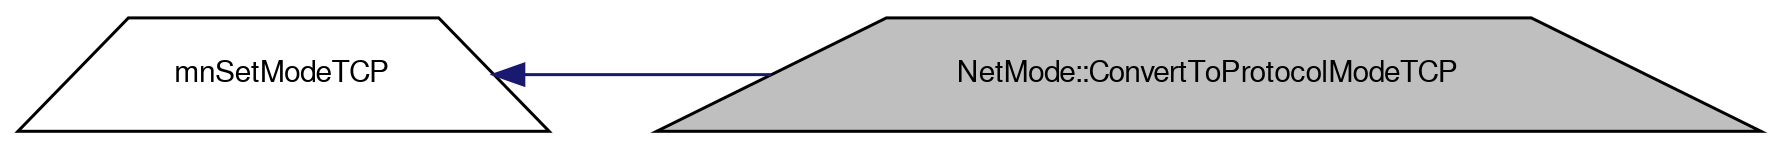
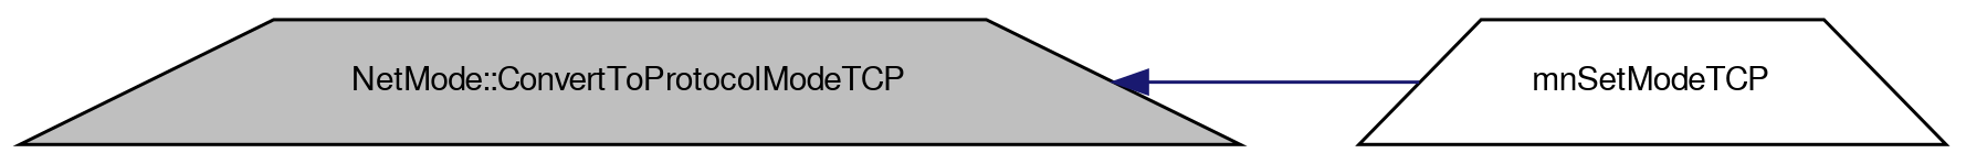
  digraph {
    rankdir=LR
    node [color=black fontname=FreeSans fontsize=10 shape=trapezium style=filled]
    n1 [fillcolor=grey75 fontcolor=black height=0.2 label="NetMode::ConvertToProtocolModeTCP" width=0.4]
    n2 [fillcolor=white height=0.2 label=mnSetModeTCP width=0.4]
-   n2 -> n1 [color=midnightblue dir=back fontname=FreeSans fontsize=10 labelfontname=FreeSans labelfontsize=10 style=solid]
+   n1 -> n2 [color=midnightblue dir=back fontname=FreeSans fontsize=10 labelfontname=FreeSans labelfontsize=10 style=solid]
  }
